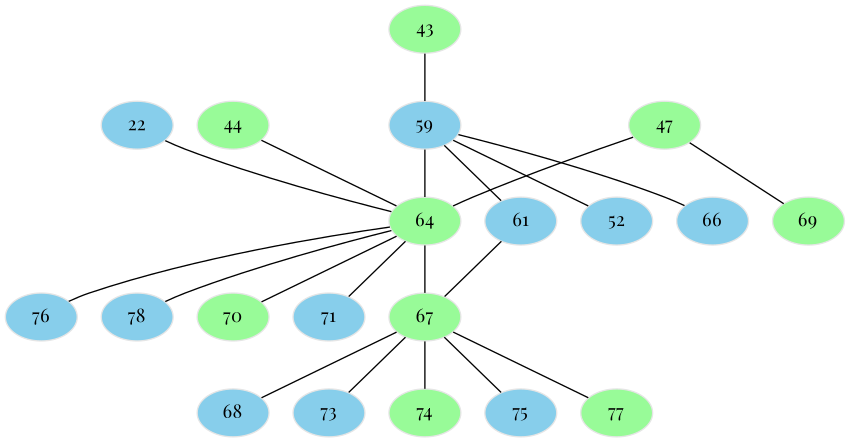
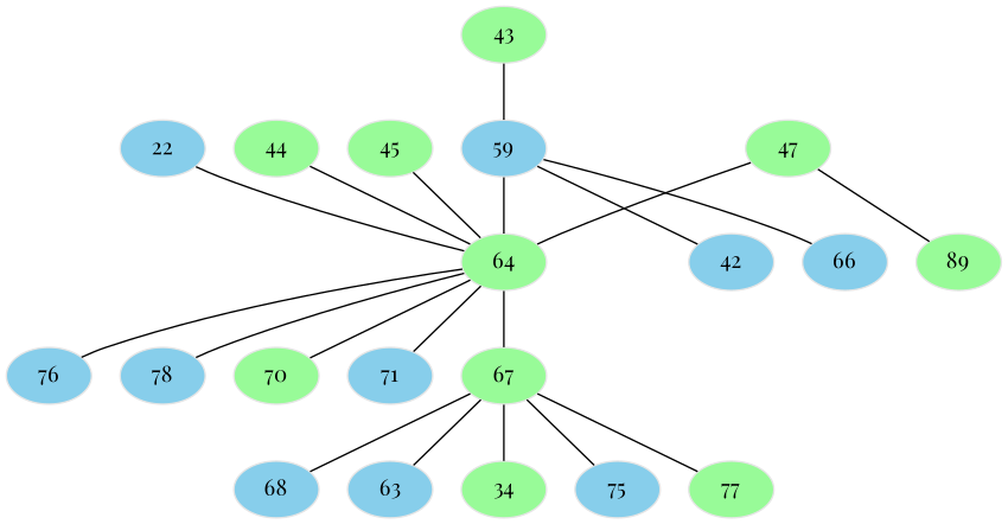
  graph {
    fontname="Playfair Display"
    node [color=gray90 fillcolor=skyblue fontname="Playfair Display" style=filled]
    edge [fontname="Playfair Display"]
    64 [fillcolor=palegreen super="+38+39"]
    67 [fillcolor=palegreen super="+58+59+60+62+63"]
    70 [fillcolor=palegreen]
    n4 [label=71 super="+36+71"]
    76 [super="+65"]
    78
    n7 [label=22]
    n8 [label=59 super="+3"]
-   52
-   61 [super="+55"]
+   52 [label=42]
    66
    43 [fillcolor=palegreen]
    44 [fillcolor=palegreen]
+   45 [fillcolor=palegreen]
    47 [fillcolor=palegreen]
-   69 [fillcolor=palegreen]
+   69 [fillcolor=palegreen label=89]
    68
-   73
-   74 [fillcolor=palegreen]
+   73 [label=63]
+   74 [fillcolor=palegreen label=34]
    75
    77 [fillcolor=palegreen]
    64 -- 67 [weight=8]
    64 -- 70
    64 -- n4
    64 -- 76
    64 -- 78
    67 -- 68
    67 -- 73
    67 -- 74
    67 -- 75
    67 -- 77
    n7 -- 64 [weight=2]
    n8 -- 64 [weight=8]
    n8 -- 52
-   n8 -- 61
    n8 -- 66
-   61 -- 67 [weight=2]
    43 -- n8
    44 -- 64
+   45 -- 64
    47 -- 64
    47 -- 69
  }
